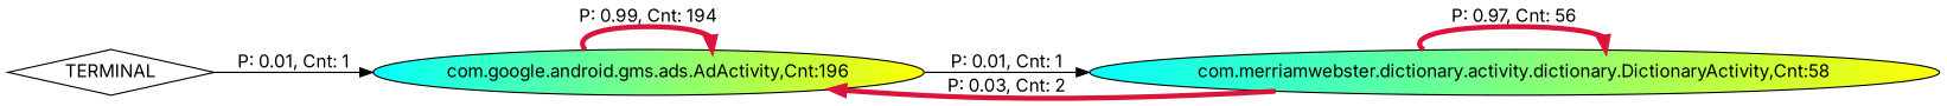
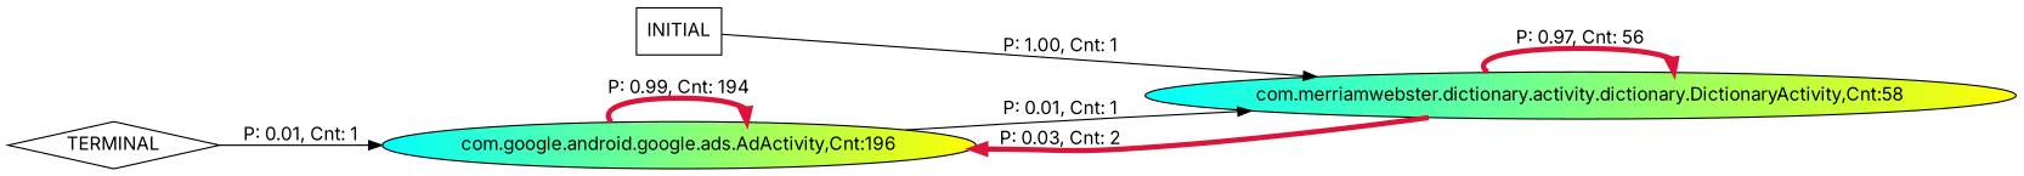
  digraph {
    fontname=Inter
    rankdir=LR
    node [fontname=Inter]
    edge [fontname=Inter]
-   n1 [fillcolor="cyan:yellow" label="com.google.android.gms.ads.AdActivity,Cnt:196" style=filled]
+   n1 [fillcolor="cyan:yellow" label="com.google.android.google.ads.AdActivity,Cnt:196" style=filled]
    n2 [fillcolor="cyan:yellow" label="com.merriamwebster.dictionary.activity.dictionary.DictionaryActivity,Cnt:58" style=filled]
    n3 [label=TERMINAL shape=diamond]
+   n4 [label=INITIAL shape=box]
    n1 -> n1 [color=crimson label="P: 0.99, Cnt: 194" penwidth=4]
    n1 -> n2 [label="P: 0.01, Cnt: 1"]
    n2 -> n1 [color=crimson label="P: 0.03, Cnt: 2" penwidth=4]
    n2 -> n2 [color=crimson label="P: 0.97, Cnt: 56" penwidth=4]
    n3 -> n1 [label="P: 0.01, Cnt: 1"]
+   n4 -> n2 [label="P: 1.00, Cnt: 1"]
  }
